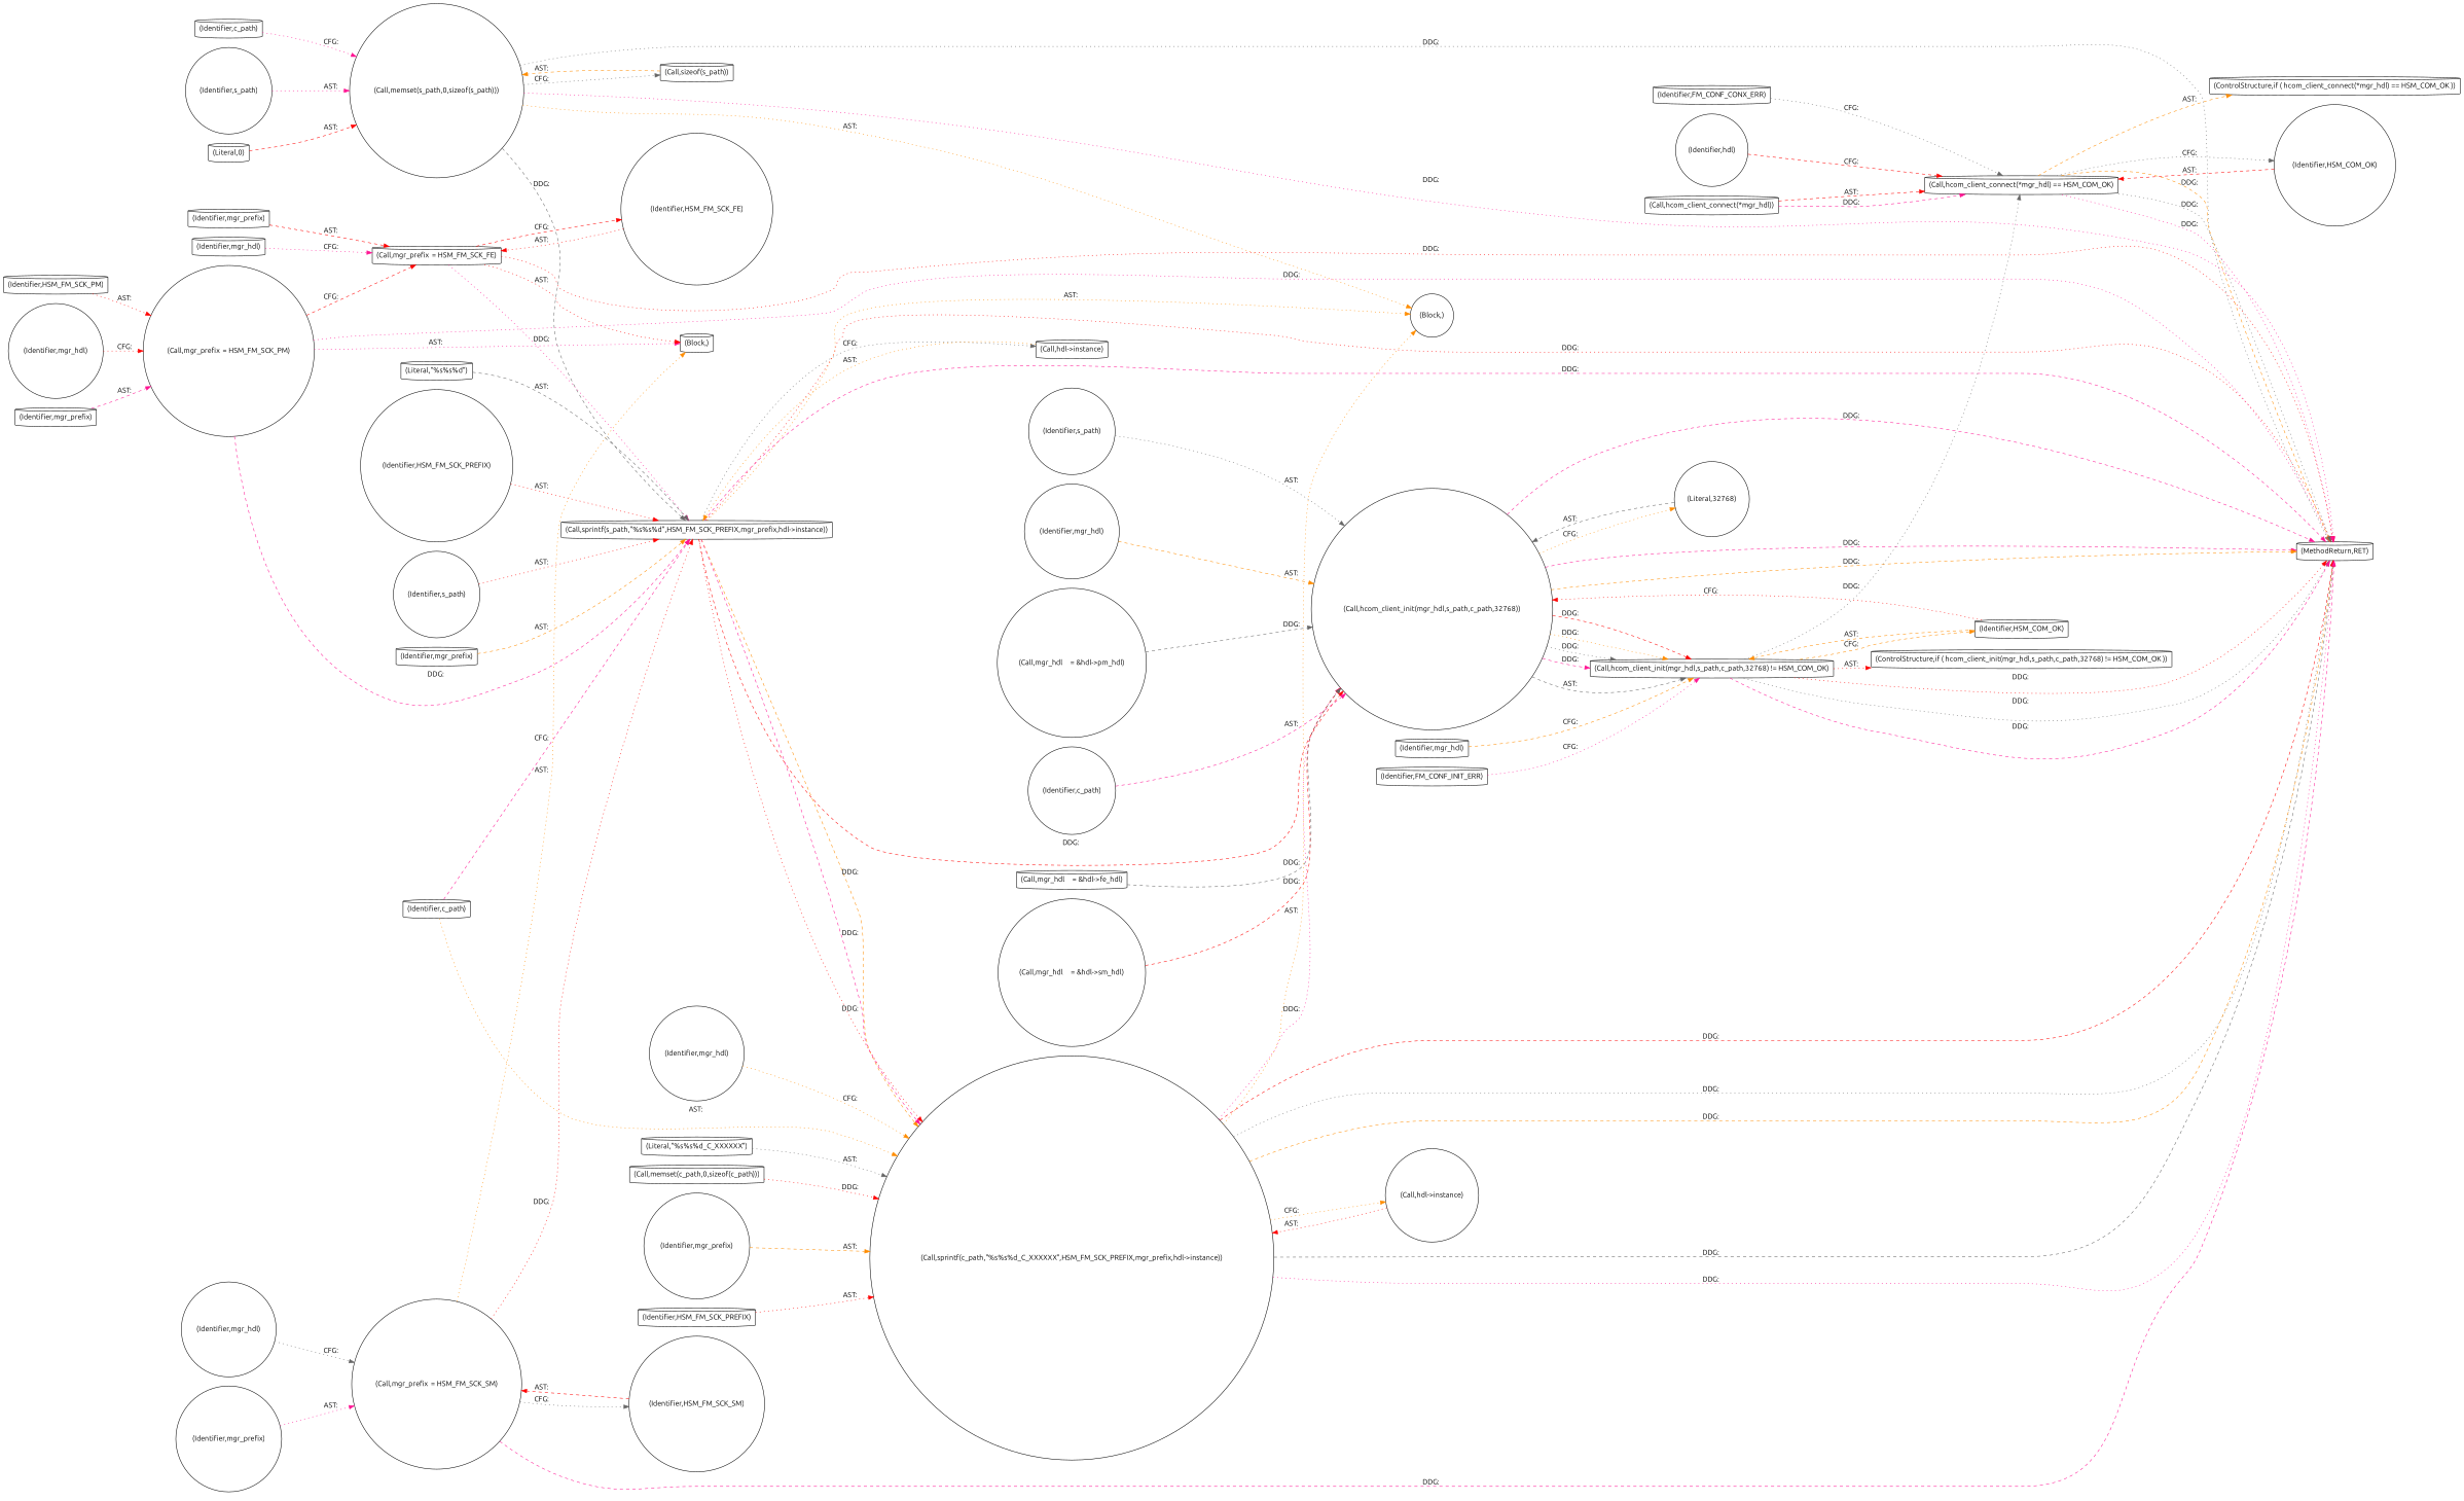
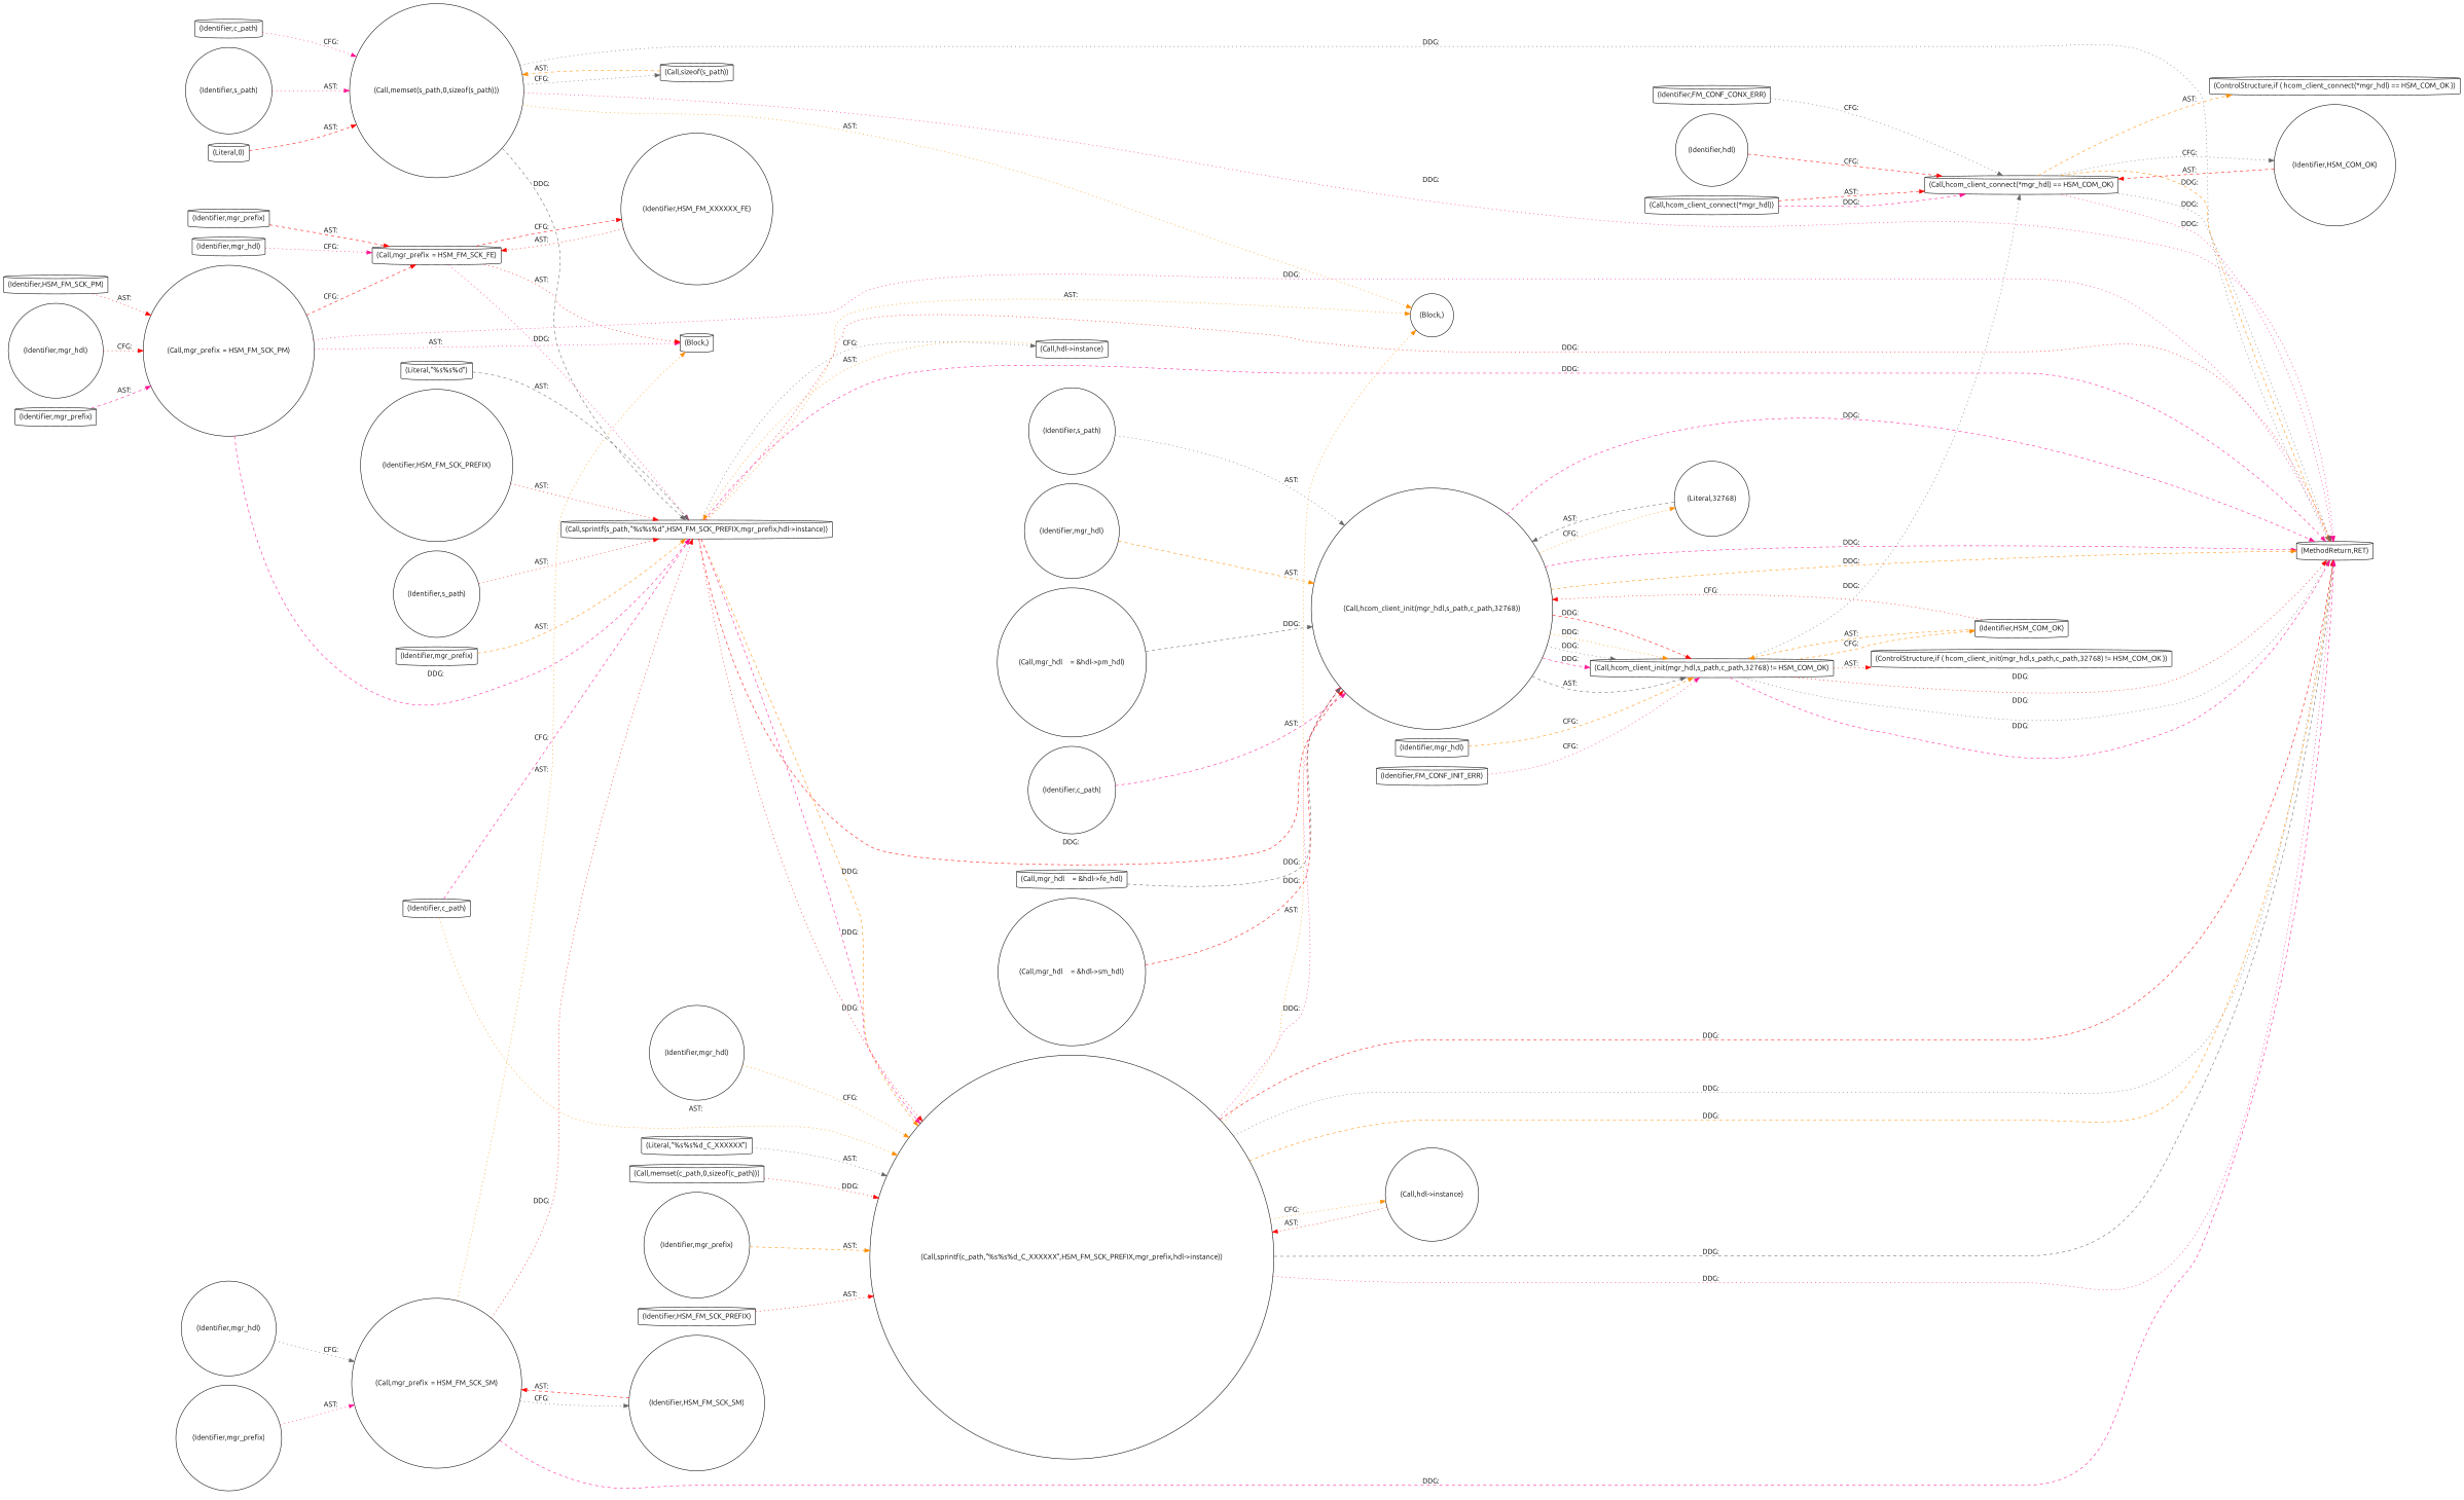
  digraph {
    fontname=Ubuntu
    rankdir=LR
    node [fontname=Ubuntu shape=cylinder]
    edge [color=red fontname=Ubuntu style=dotted]
    n1 [label="(Call,sprintf(s_path,\"%s%s%d\",HSM_FM_SCK_PREFIX,mgr_prefix,hdl->instance))"]
    n2 [label="(Call,sprintf(c_path,\"%s%s%d_C_XXXXXX\",HSM_FM_SCK_PREFIX,mgr_prefix,hdl->instance))" shape=circle]
    n3 [label="(Call,hcom_client_init(mgr_hdl,s_path,c_path,32768))" shape=circle]
    n4 [label="(Block,)" shape=circle]
    n5 [label="(Call,hdl->instance)"]
    n6 [label="(MethodReturn,RET)"]
    n7 [label="(Call,hdl->instance)" shape=circle]
    n8 [label="(Call,hcom_client_init(mgr_hdl,s_path,c_path,32768) != HSM_COM_OK)"]
    n9 [label="(Literal,32768)" shape=circle]
    n10 [label="(Call,memset(s_path,0,sizeof(s_path)))" shape=circle]
    n11 [label="(Call,sizeof(s_path))"]
    n12 [label="(Call,mgr_prefix  = HSM_FM_SCK_SM)" shape=circle]
    n13 [label="(Identifier,HSM_FM_SCK_SM)" shape=circle]
    n14 [label="(Block,)"]
    n15 [label="(Call,mgr_prefix  = HSM_FM_SCK_PM)" shape=circle]
    n16 [label="(Call,mgr_prefix  = HSM_FM_SCK_FE)"]
    n17 [label="(Identifier,HSM_FM_SCK_PM)"]
-   n18 [label="(Identifier,HSM_FM_SCK_FE)" shape=circle]
+   n18 [label="(Identifier,HSM_FM_XXXXXX_FE)" shape=circle]
    n19 [label="(Call,hcom_client_connect(*mgr_hdl) == HSM_COM_OK)"]
    n20 [label="(ControlStructure,if ( hcom_client_init(mgr_hdl,s_path,c_path,32768) != HSM_COM_OK ))"]
    n21 [label="(Identifier,HSM_COM_OK)"]
    n22 [label="(Identifier,HSM_COM_OK)" shape=circle]
    n23 [label="(ControlStructure,if ( hcom_client_connect(*mgr_hdl) == HSM_COM_OK ))"]
    n24 [label="(Identifier,mgr_prefix)"]
    n25 [label="(Call,mgr_hdl     = &hdl->sm_hdl)" shape=circle]
    n26 [label="(Literal,\"%s%s%d\")"]
    n27 [label="(Identifier,HSM_FM_SCK_PREFIX)" shape=circle]
    n28 [label="(Identifier,s_path)" shape=circle]
    n29 [label="(Identifier,mgr_hdl)" shape=circle]
    n30 [label="(Identifier,mgr_hdl)" shape=circle]
    n31 [label="(Identifier,mgr_hdl)"]
    n32 [label="(Identifier,mgr_hdl)" shape=circle]
    n33 [label="(Identifier,mgr_prefix)" shape=circle]
    n34 [label="(Call,mgr_hdl     = &hdl->pm_hdl)" shape=circle]
    n35 [label="(Identifier,c_path)"]
    n36 [label="(Identifier,mgr_prefix)"]
    n37 [label="(Identifier,s_path)" shape=circle]
    n38 [label="(Identifier,FM_CONF_INIT_ERR)"]
    n39 [label="(Identifier,FM_CONF_CONX_ERR)"]
    n40 [label="(Literal,\"%s%s%d_C_XXXXXX\")"]
    n41 [label="(Identifier,s_path)" shape=circle]
    n42 [label="(Literal,0)"]
    n43 [label="(Identifier,mgr_hdl)" shape=circle]
    n44 [label="(Identifier,hdl)" shape=circle]
    n45 [label="(Identifier,mgr_hdl)"]
    n46 [label="(Identifier,c_path)" shape=circle]
    n47 [label="(Call,memset(c_path,0,sizeof(c_path)))"]
    n48 [label="(Call,mgr_hdl     = &hdl->fe_hdl)"]
    n49 [label="(Call,hcom_client_connect(*mgr_hdl))"]
    n50 [label="(Identifier,mgr_prefix)" shape=circle]
    n51 [label="(Identifier,mgr_prefix)"]
    n52 [label="(Identifier,HSM_FM_SCK_PREFIX)"]
    n53 [label="(Identifier,c_path)"]
    n1 -> n2 [label="DDG: "]
    n1 -> n2 [color=darkorange label="DDG: " style=dashed]
    n1 -> n2 [color=deeppink label="DDG: " style=dashed]
    n1 -> n3 [label="DDG: " style=dashed]
    n1 -> n4 [color=darkorange label="AST: "]
    n1 -> n5 [color=gray40 label="CFG: "]
    n1 -> n6 [label="DDG: "]
    n1 -> n6 [color=deeppink label="DDG: " style=dashed]
    n2 -> n3 [color=deeppink label="DDG: "]
    n2 -> n4 [color=darkorange label="AST: "]
    n2 -> n6 [color=gray40 label="DDG: "]
    n2 -> n6 [color=darkorange label="DDG: " style=dashed]
    n2 -> n6 [color=gray40 label="DDG: " style=dashed]
    n2 -> n6 [color=deeppink label="DDG: "]
    n2 -> n6 [label="DDG: " style=dashed]
    n2 -> n7 [color=darkorange label="CFG: "]
    n3 -> n6 [color=deeppink label="DDG: " style=dashed]
    n3 -> n6 [color=deeppink label="DDG: " style=dashed]
    n3 -> n6 [color=darkorange label="DDG: " style=dashed]
    n3 -> n8 [color=gray40 label="AST: " style=dashed]
    n3 -> n8 [label="DDG: " style=dashed]
    n3 -> n8 [color=darkorange label="DDG: "]
    n3 -> n8 [color=gray40 label="DDG: "]
    n3 -> n8 [color=deeppink label="DDG: " style=dashed]
    n3 -> n9 [color=darkorange label="CFG: "]
    n5 -> n1 [color=darkorange label="AST: "]
    n7 -> n2 [label="AST: "]
    n8 -> n6 [color=gray40 label="DDG: "]
    n8 -> n6 [color=deeppink label="DDG: " style=dashed]
    n8 -> n6 [label="DDG: "]
    n8 -> n19 [color=gray40 label="DDG: "]
    n8 -> n20 [label="AST: "]
    n8 -> n21 [color=darkorange label="CFG: " style=dashed]
    n9 -> n3 [color=gray40 label="AST: " style=dashed]
    n10 -> n1 [color=gray40 label="DDG: " style=dashed]
    n10 -> n4 [color=darkorange label="AST: "]
    n10 -> n6 [color=gray40 label="DDG: "]
    n10 -> n6 [color=deeppink label="DDG: "]
    n10 -> n11 [color=gray40 label="CFG: "]
    n11 -> n10 [color=darkorange label="AST: " style=dashed]
    n12 -> n1 [label="DDG: "]
    n12 -> n6 [color=deeppink label="DDG: " style=dashed]
    n12 -> n13 [color=gray40 label="CFG: "]
    n12 -> n14 [color=darkorange label="AST: "]
    n13 -> n12 [label="AST: " style=dashed]
    n15 -> n1 [color=deeppink label="DDG: " style=dashed]
    n15 -> n6 [color=deeppink label="DDG: "]
    n15 -> n14 [color=deeppink label="AST: "]
    n15 -> n16 [label="CFG: " style=dashed]
    n16 -> n1 [color=deeppink label="DDG: "]
-   n16 -> n6 [label="DDG: "]
    n16 -> n14 [label="AST: "]
    n16 -> n18 [label="CFG: " style=dashed]
    n17 -> n15 [label="AST: "]
    n18 -> n16 [label="AST: "]
    n19 -> n6 [color=darkorange label="DDG: " style=dashed]
    n19 -> n6 [color=gray40 label="DDG: "]
    n19 -> n6 [color=deeppink label="DDG: "]
    n19 -> n22 [color=gray40 label="CFG: "]
    n19 -> n23 [color=darkorange label="AST: " style=dashed]
    n21 -> n3 [label="CFG: "]
    n21 -> n8 [color=darkorange label="AST: " style=dashed]
    n22 -> n19 [label="AST: " style=dashed]
    n24 -> n1 [color=darkorange label="AST: " style=dashed]
    n25 -> n3 [label="DDG: " style=dashed]
    n26 -> n1 [color=gray40 label="AST: " style=dashed]
    n27 -> n1 [label="AST: "]
    n28 -> n3 [color=gray40 label="AST: "]
    n29 -> n15 [label="CFG: "]
    n30 -> n3 [color=darkorange label="AST: " style=dashed]
    n31 -> n8 [color=darkorange label="CFG: " style=dashed]
    n32 -> n2 [color=darkorange label="CFG: "]
    n33 -> n12 [color=deeppink label="AST: "]
    n34 -> n3 [color=gray40 label="DDG: " style=dashed]
    n35 -> n10 [color=deeppink label="CFG: "]
    n36 -> n16 [label="AST: " style=dashed]
    n37 -> n1 [label="AST: "]
    n38 -> n8 [color=deeppink label="CFG: "]
    n39 -> n19 [color=gray40 label="CFG: "]
    n40 -> n2 [color=gray40 label="AST: "]
    n41 -> n10 [color=deeppink label="AST: "]
    n42 -> n10 [label="AST: " style=dashed]
    n43 -> n12 [color=gray40 label="CFG: "]
    n44 -> n19 [label="CFG: " style=dashed]
    n45 -> n16 [color=deeppink label="CFG: "]
    n46 -> n3 [color=deeppink label="AST: " style=dashed]
    n47 -> n2 [label="DDG: "]
    n48 -> n3 [color=gray40 label="DDG: " style=dashed]
    n49 -> n19 [label="AST: " style=dashed]
    n49 -> n19 [color=deeppink label="DDG: " style=dashed]
    n50 -> n2 [color=darkorange label="AST: " style=dashed]
    n51 -> n15 [color=deeppink label="AST: " style=dashed]
    n52 -> n2 [label="AST: "]
    n53 -> n1 [color=deeppink label="CFG: " style=dashed]
    n53 -> n2 [color=darkorange label="AST: "]
  }
